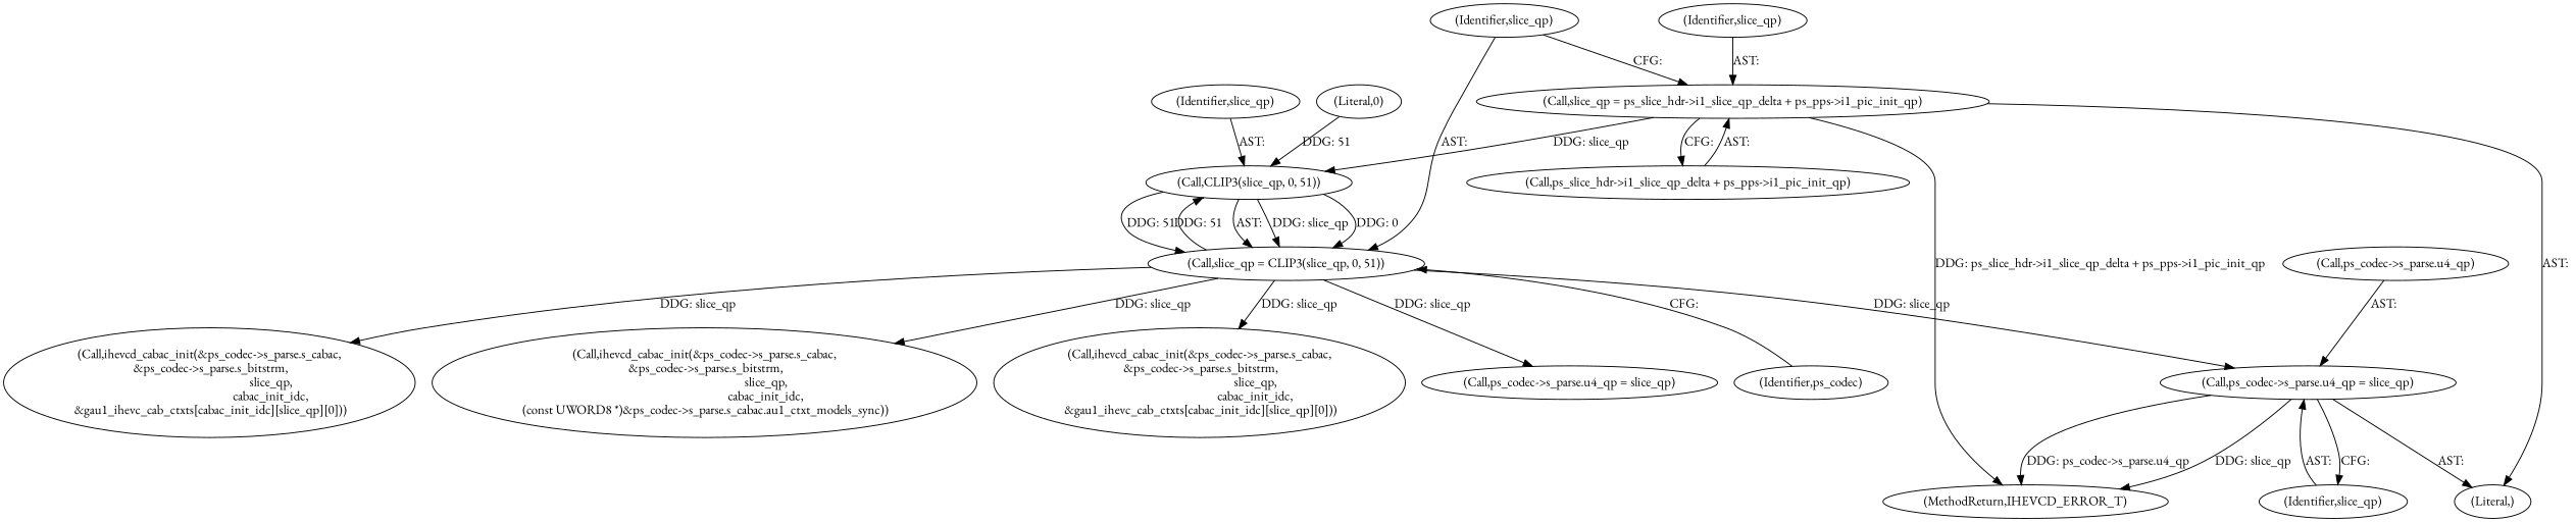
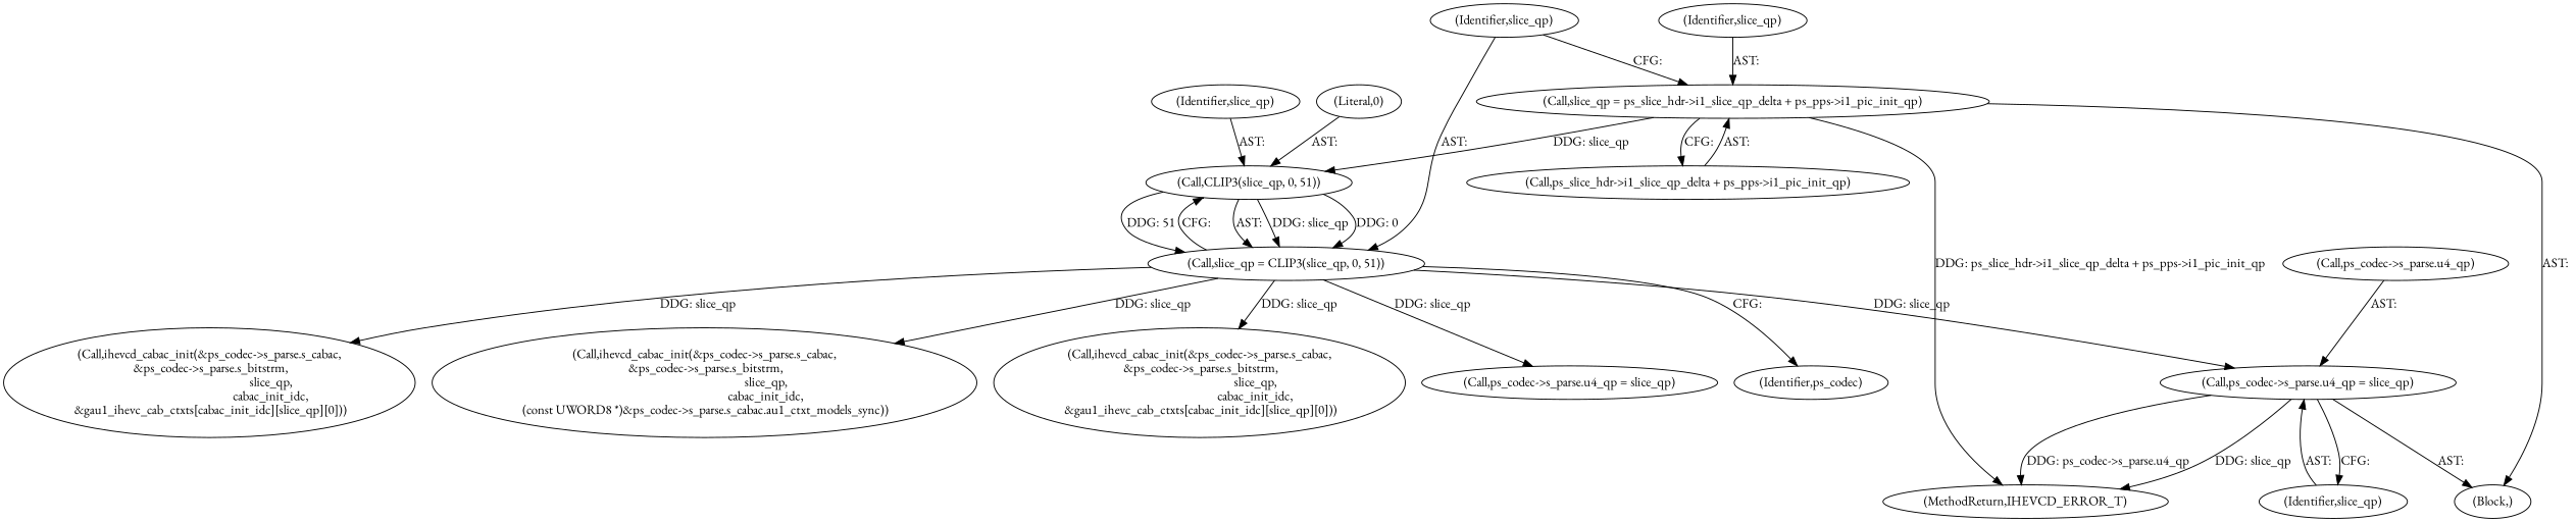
  digraph {
    fontname="EB Garamond"
    node [fontname="EB Garamond"]
    edge [fontname="EB Garamond"]
    n1 [label="(Call,ps_codec->s_parse.u4_qp = slice_qp)"]
-   n2 [label="(Literal,)"]
+   n2 [label="(Block,)"]
    n3 [label="(MethodReturn,IHEVCD_ERROR_T)"]
    n4 [label="(Identifier,slice_qp)"]
    n5 [label="(Call,slice_qp = CLIP3(slice_qp, 0, 51))"]
    n6 [label="(Call,CLIP3(slice_qp, 0, 51))"]
    n7 [label="(Call,ihevcd_cabac_init(&ps_codec->s_parse.s_cabac,\n &ps_codec->s_parse.s_bitstrm,\n                                            slice_qp,\n                                            cabac_init_idc,\n &gau1_ihevc_cab_ctxts[cabac_init_idc][slice_qp][0]))"]
    n8 [label="(Call,ihevcd_cabac_init(&ps_codec->s_parse.s_cabac,\n &ps_codec->s_parse.s_bitstrm,\n                                            slice_qp,\n                                            cabac_init_idc,\n (const UWORD8 *)&ps_codec->s_parse.s_cabac.au1_ctxt_models_sync))"]
    n9 [label="(Call,ihevcd_cabac_init(&ps_codec->s_parse.s_cabac,\n &ps_codec->s_parse.s_bitstrm,\n                                        slice_qp,\n                                        cabac_init_idc,\n &gau1_ihevc_cab_ctxts[cabac_init_idc][slice_qp][0]))"]
    n10 [label="(Call,ps_codec->s_parse.u4_qp = slice_qp)"]
    n11 [label="(Call,slice_qp = ps_slice_hdr->i1_slice_qp_delta + ps_pps->i1_pic_init_qp)"]
    n12 [label="(Call,ps_slice_hdr->i1_slice_qp_delta + ps_pps->i1_pic_init_qp)"]
    n13 [label="(Call,ps_codec->s_parse.u4_qp)"]
    n14 [label="(Identifier,slice_qp)"]
    n15 [label="(Identifier,slice_qp)"]
    n16 [label="(Identifier,ps_codec)"]
    n17 [label="(Identifier,slice_qp)"]
    n18 [label="(Literal,0)"]
    n1 -> n2 [label="AST: "]
    n1 -> n3 [label="DDG: ps_codec->s_parse.u4_qp"]
    n1 -> n3 [label="DDG: slice_qp"]
    n1 -> n4 [label="CFG: "]
    n4 -> n1 [label="AST: "]
    n5 -> n1 [label="DDG: slice_qp"]
-   n5 -> n6 [label="DDG: 51"]
+   n5 -> n6 [label="CFG: "]
    n5 -> n7 [label="DDG: slice_qp"]
    n5 -> n8 [label="DDG: slice_qp"]
    n5 -> n9 [label="DDG: slice_qp"]
    n5 -> n10 [label="DDG: slice_qp"]
    n6 -> n5 [label="AST: "]
    n6 -> n5 [label="DDG: slice_qp"]
    n6 -> n5 [label="DDG: 0"]
    n6 -> n5 [label="DDG: 51"]
    n11 -> n2 [label="AST: "]
    n11 -> n3 [label="DDG: ps_slice_hdr->i1_slice_qp_delta + ps_pps->i1_pic_init_qp"]
    n11 -> n6 [label="DDG: slice_qp"]
    n11 -> n12 [label="CFG: "]
    n12 -> n11 [label="AST: "]
    n13 -> n1 [label="AST: "]
    n14 -> n6 [label="AST: "]
    n15 -> n11 [label="AST: "]
-   n16 -> n5 [label="CFG: "]
+   n5 -> n16 [label="CFG: "]
    n17 -> n5 [label="AST: "]
    n17 -> n11 [label="CFG: "]
-   n18 -> n6 [label="DDG: 51"]
+   n18 -> n6 [label="AST: "]
  }
